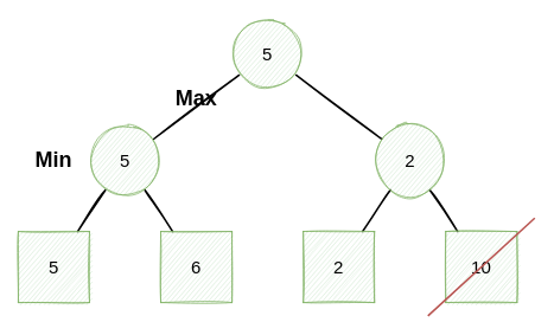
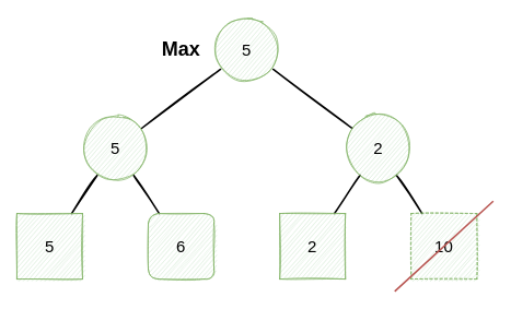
  <mxCell id="0" />
  <mxCell id="1" parent="0" />
  <mxCell id="2" style="rounded=0;orthogonalLoop=1;jettySize=auto;html=1;endArrow=none;endFill=0;strokeWidth=2;sketch=1;" edge="1" parent="1" source="4" target="7"><mxGeometry relative="1" as="geometry" /></mxCell>
  <mxCell id="3" style="edgeStyle=none;rounded=0;orthogonalLoop=1;jettySize=auto;html=1;endArrow=none;endFill=0;strokeWidth=2;sketch=1;" edge="1" parent="1" source="4" target="10"><mxGeometry relative="1" as="geometry" /></mxCell>
  <mxCell id="4" value="5" style="ellipse;whiteSpace=wrap;html=1;aspect=fixed;fontSize=20;sketch=1;fillColor=#d5e8d4;strokeColor=#82b366;" vertex="1" parent="1"><mxGeometry x="260" y="20" width="80" height="80" as="geometry" /></mxCell>
  <mxCell id="5" style="edgeStyle=none;rounded=0;orthogonalLoop=1;jettySize=auto;html=1;endArrow=none;endFill=0;strokeWidth=2;sketch=1;" edge="1" parent="1" source="7" target="11"><mxGeometry relative="1" as="geometry" /></mxCell>
  <mxCell id="6" style="edgeStyle=none;rounded=0;orthogonalLoop=1;jettySize=auto;html=1;endArrow=none;endFill=0;strokeWidth=2;sketch=1;" edge="1" parent="1" source="7" target="12"><mxGeometry relative="1" as="geometry" /></mxCell>
  <mxCell id="7" value="5" style="ellipse;whiteSpace=wrap;html=1;aspect=fixed;fontSize=20;sketch=1;fillColor=#d5e8d4;strokeColor=#82b366;" vertex="1" parent="1"><mxGeometry x="100" y="140" width="80" height="80" as="geometry" /></mxCell>
  <mxCell id="8" style="edgeStyle=none;rounded=0;orthogonalLoop=1;jettySize=auto;html=1;endArrow=none;endFill=0;strokeWidth=2;sketch=1;" edge="1" parent="1" source="10" target="13"><mxGeometry relative="1" as="geometry" /></mxCell>
  <mxCell id="9" style="edgeStyle=none;rounded=0;orthogonalLoop=1;jettySize=auto;html=1;endArrow=none;endFill=0;strokeWidth=2;sketch=1;" edge="1" parent="1" source="10" target="14"><mxGeometry relative="1" as="geometry" /></mxCell>
  <mxCell id="10" value="2" style="ellipse;whiteSpace=wrap;html=1;aspect=fixed;fontSize=20;sketch=1;fillColor=#d5e8d4;strokeColor=#82b366;" vertex="1" parent="1"><mxGeometry x="420" y="140" width="80" height="80" as="geometry" /></mxCell>
  <mxCell id="11" value="5" style="whiteSpace=wrap;html=1;aspect=fixed;fontSize=20;fillColor=#d5e8d4;strokeColor=#82b366;sketch=1;" vertex="1" parent="1"><mxGeometry x="20" y="260" width="80" height="80" as="geometry" /></mxCell>
- <mxCell id="12" value="6" style="whiteSpace=wrap;html=1;aspect=fixed;fontSize=20;fillColor=#d5e8d4;strokeColor=#82b366;sketch=1;" vertex="1" parent="1"><mxGeometry y="260" width="80" height="80" as="geometry" x="180" /></mxCell>
+ <mxCell id="12" value="6" style="whiteSpace=wrap;html=1;aspect=fixed;fontSize=20;fillColor=#d5e8d4;strokeColor=#82b366;sketch=1;rounded=1;" vertex="1" parent="1"><mxGeometry y="260" width="80" height="80" as="geometry" x="180" /></mxCell>
  <mxCell id="13" value="2" style="whiteSpace=wrap;html=1;aspect=fixed;fontSize=20;fillColor=#d5e8d4;strokeColor=#82b366;sketch=1;" vertex="1" parent="1"><mxGeometry x="340" y="260" width="80" height="80" as="geometry" /></mxCell>
- <mxCell id="14" value="10" style="whiteSpace=wrap;html=1;aspect=fixed;fontSize=20;fillColor=#d5e8d4;strokeColor=#82b366;sketch=1;" vertex="1" parent="1"><mxGeometry x="500" y="260" width="80" height="80" as="geometry" /></mxCell>
- <mxCell id="15" value="&lt;h1&gt;Min&lt;/h1&gt;" style="text;html=1;strokeColor=none;fillColor=none;align=center;verticalAlign=middle;whiteSpace=wrap;rounded=0;sketch=1;" vertex="1" parent="1"><mxGeometry x="40" y="170" width="40" height="20" as="geometry" /></mxCell>
- <mxCell id="16" value="&lt;h1&gt;Max&lt;/h1&gt;" style="text;html=1;strokeColor=none;fillColor=none;align=center;verticalAlign=middle;whiteSpace=wrap;rounded=0;sketch=1;" vertex="1" parent="1"><mxGeometry x="200" y="100" width="40" height="20" as="geometry" /></mxCell>
+ <mxCell id="14" value="10" style="whiteSpace=wrap;html=1;aspect=fixed;fontSize=20;fillColor=#d5e8d4;strokeColor=#82b366;sketch=1;dashed=1;" vertex="1" parent="1"><mxGeometry x="500" y="260" width="80" height="80" as="geometry" /></mxCell>
+ <mxCell id="16" value="&lt;h1&gt;Max&lt;/h1&gt;" style="text;html=1;strokeColor=none;fillColor=none;align=center;verticalAlign=middle;whiteSpace=wrap;rounded=0;sketch=1;" vertex="1" parent="1"><mxGeometry x="200" y="50" width="40" height="20" as="geometry" /></mxCell>
  <mxCell id="17" value="" style="endArrow=none;html=1;fontFamily=Helvetica;fontSize=20;strokeWidth=2;fillColor=#f8cecc;strokeColor=#b85450;" edge="1" parent="1"><mxGeometry width="50" height="50" relative="1" as="geometry"><mxPoint x="480" y="355" as="sourcePoint" /><mxPoint x="600" y="245" as="targetPoint" /></mxGeometry></mxCell>
